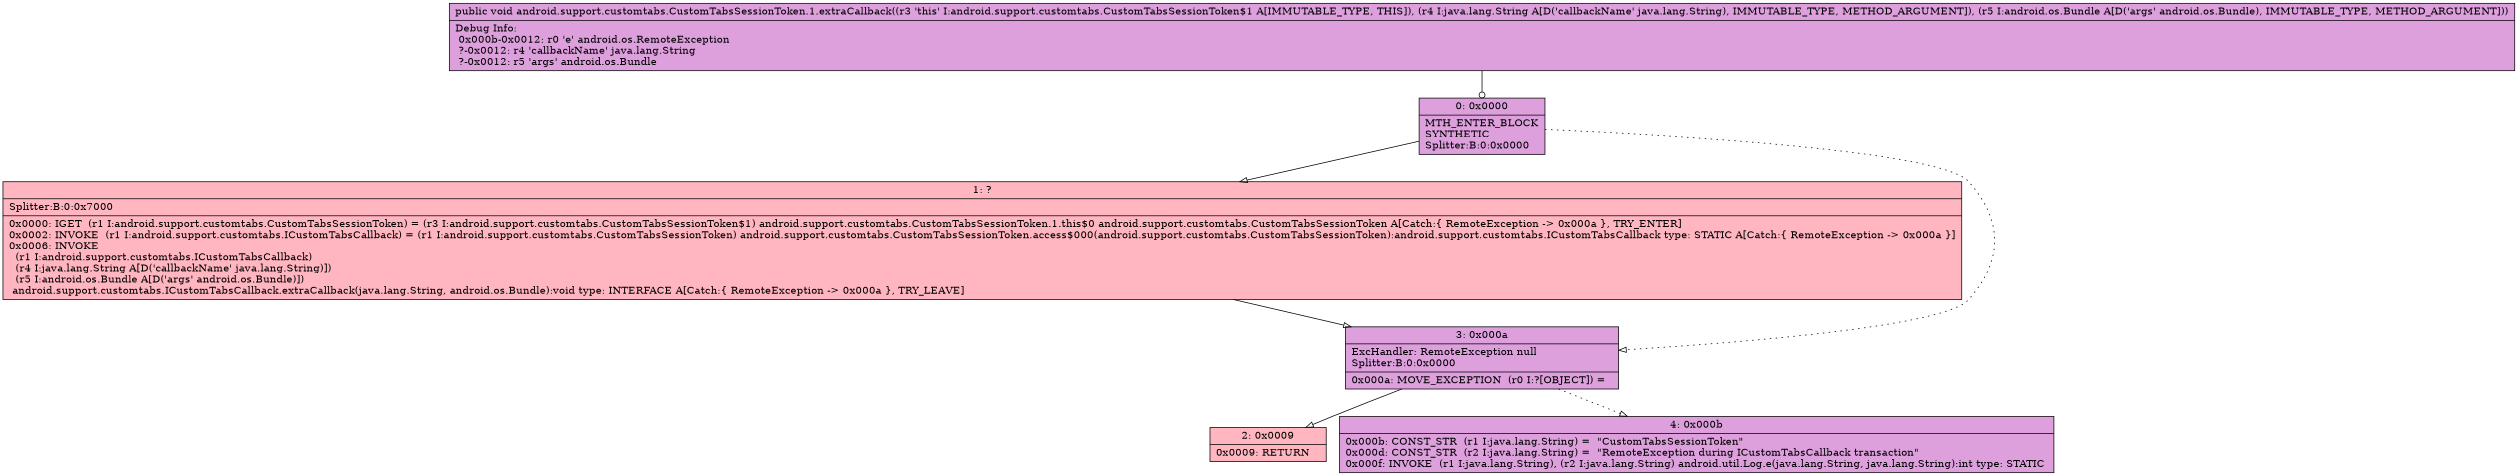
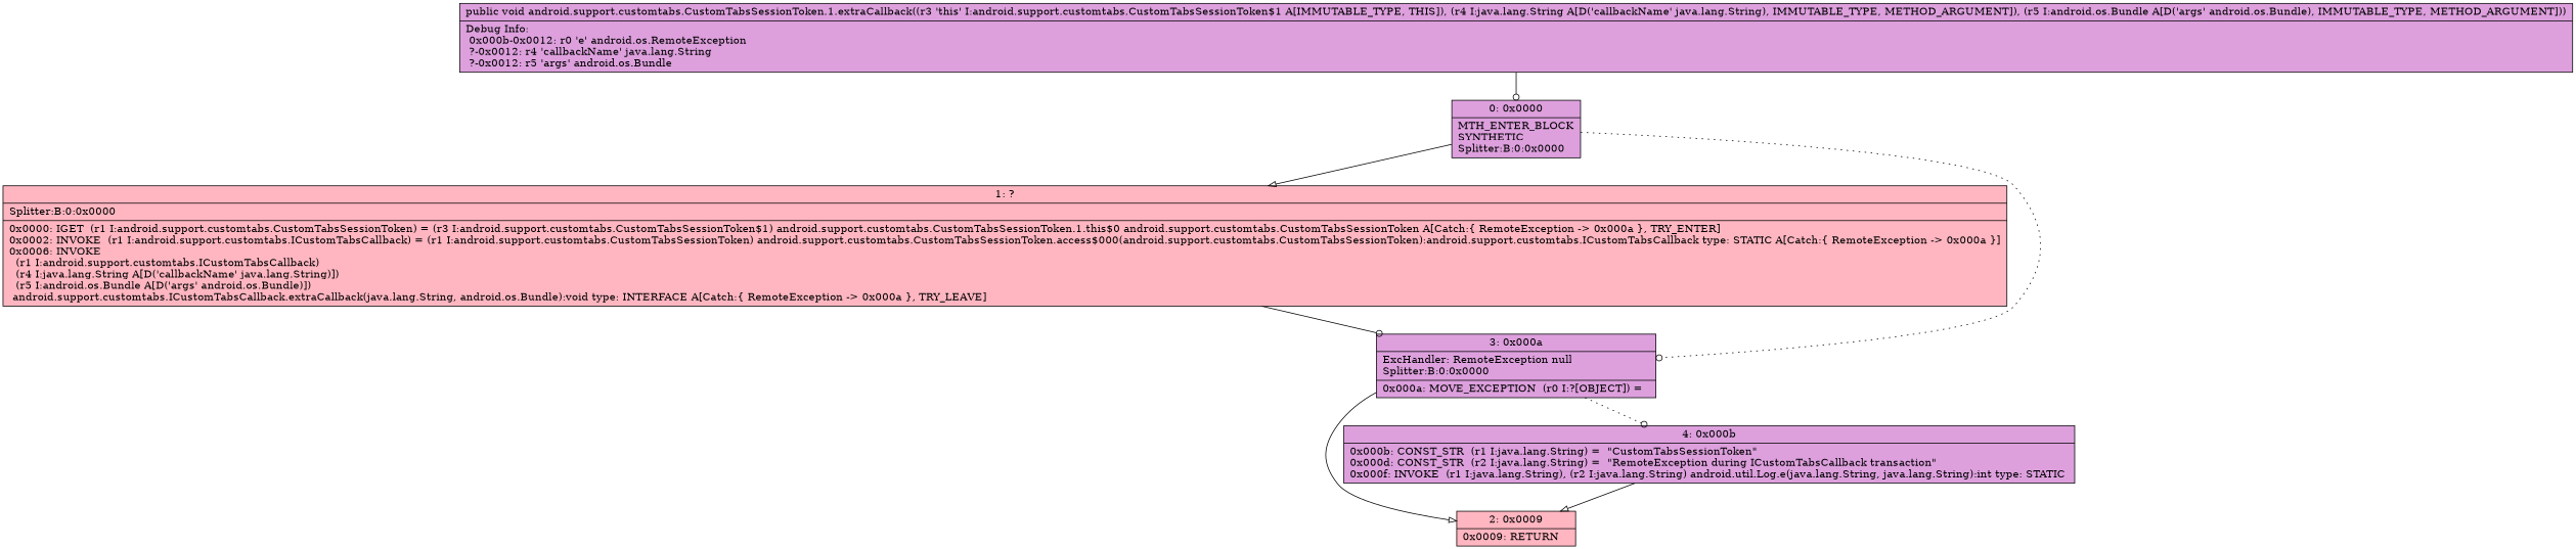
  digraph {
    node [fillcolor=plum shape=record style=filled]
    edge [arrowhead=onormal style=solid]
    n1 [label="{0\:\ 0x0000|MTH_ENTER_BLOCK\lSYNTHETIC\lSplitter:B:0:0x0000\l}"]
-   n2 [fillcolor=lightpink label="{1\:\ ?|Splitter:B:0:0x7000\l|0x0000: IGET  (r1 I:android.support.customtabs.CustomTabsSessionToken) = (r3 I:android.support.customtabs.CustomTabsSessionToken$1) android.support.customtabs.CustomTabsSessionToken.1.this$0 android.support.customtabs.CustomTabsSessionToken A[Catch:\{ RemoteException \-\> 0x000a \}, TRY_ENTER]\l0x0002: INVOKE  (r1 I:android.support.customtabs.ICustomTabsCallback) = (r1 I:android.support.customtabs.CustomTabsSessionToken) android.support.customtabs.CustomTabsSessionToken.access$000(android.support.customtabs.CustomTabsSessionToken):android.support.customtabs.ICustomTabsCallback type: STATIC A[Catch:\{ RemoteException \-\> 0x000a \}]\l0x0006: INVOKE  \l  (r1 I:android.support.customtabs.ICustomTabsCallback)\l  (r4 I:java.lang.String A[D('callbackName' java.lang.String)])\l  (r5 I:android.os.Bundle A[D('args' android.os.Bundle)])\l android.support.customtabs.ICustomTabsCallback.extraCallback(java.lang.String, android.os.Bundle):void type: INTERFACE A[Catch:\{ RemoteException \-\> 0x000a \}, TRY_LEAVE]\l}"]
+   n2 [fillcolor=lightpink label="{1\:\ ?|Splitter:B:0:0x0000\l|0x0000: IGET  (r1 I:android.support.customtabs.CustomTabsSessionToken) = (r3 I:android.support.customtabs.CustomTabsSessionToken$1) android.support.customtabs.CustomTabsSessionToken.1.this$0 android.support.customtabs.CustomTabsSessionToken A[Catch:\{ RemoteException \-\> 0x000a \}, TRY_ENTER]\l0x0002: INVOKE  (r1 I:android.support.customtabs.ICustomTabsCallback) = (r1 I:android.support.customtabs.CustomTabsSessionToken) android.support.customtabs.CustomTabsSessionToken.access$000(android.support.customtabs.CustomTabsSessionToken):android.support.customtabs.ICustomTabsCallback type: STATIC A[Catch:\{ RemoteException \-\> 0x000a \}]\l0x0006: INVOKE  \l  (r1 I:android.support.customtabs.ICustomTabsCallback)\l  (r4 I:java.lang.String A[D('callbackName' java.lang.String)])\l  (r5 I:android.os.Bundle A[D('args' android.os.Bundle)])\l android.support.customtabs.ICustomTabsCallback.extraCallback(java.lang.String, android.os.Bundle):void type: INTERFACE A[Catch:\{ RemoteException \-\> 0x000a \}, TRY_LEAVE]\l}"]
    n3 [label="{3\:\ 0x000a|ExcHandler: RemoteException null\lSplitter:B:0:0x0000\l|0x000a: MOVE_EXCEPTION  (r0 I:?[OBJECT]) =  \l}"]
    n4 [fillcolor=lightpink label="{2\:\ 0x0009|0x0009: RETURN   \l}"]
    n5 [label="{4\:\ 0x000b|0x000b: CONST_STR  (r1 I:java.lang.String) =  \"CustomTabsSessionToken\" \l0x000d: CONST_STR  (r2 I:java.lang.String) =  \"RemoteException during ICustomTabsCallback transaction\" \l0x000f: INVOKE  (r1 I:java.lang.String), (r2 I:java.lang.String) android.util.Log.e(java.lang.String, java.lang.String):int type: STATIC \l}"]
    n6 [label="{public void android.support.customtabs.CustomTabsSessionToken.1.extraCallback((r3 'this' I:android.support.customtabs.CustomTabsSessionToken$1 A[IMMUTABLE_TYPE, THIS]), (r4 I:java.lang.String A[D('callbackName' java.lang.String), IMMUTABLE_TYPE, METHOD_ARGUMENT]), (r5 I:android.os.Bundle A[D('args' android.os.Bundle), IMMUTABLE_TYPE, METHOD_ARGUMENT]))  | Debug Info:\l  0x000b\-0x0012: r0 'e' android.os.RemoteException\l  ?\-0x0012: r4 'callbackName' java.lang.String\l  ?\-0x0012: r5 'args' android.os.Bundle\l}"]
    n1 -> n2
-   n1 -> n3 [style=dotted]
-   n2 -> n3
+   n1 -> n3 [arrowhead=odot style=dotted]
+   n2 -> n3 [arrowhead=odot]
    n3 -> n4
-   n3 -> n5 [style=dotted]
+   n3 -> n5 [arrowhead=odot style=dotted]
+   n5 -> n4
    n6 -> n1 [arrowhead=odot]
  }
